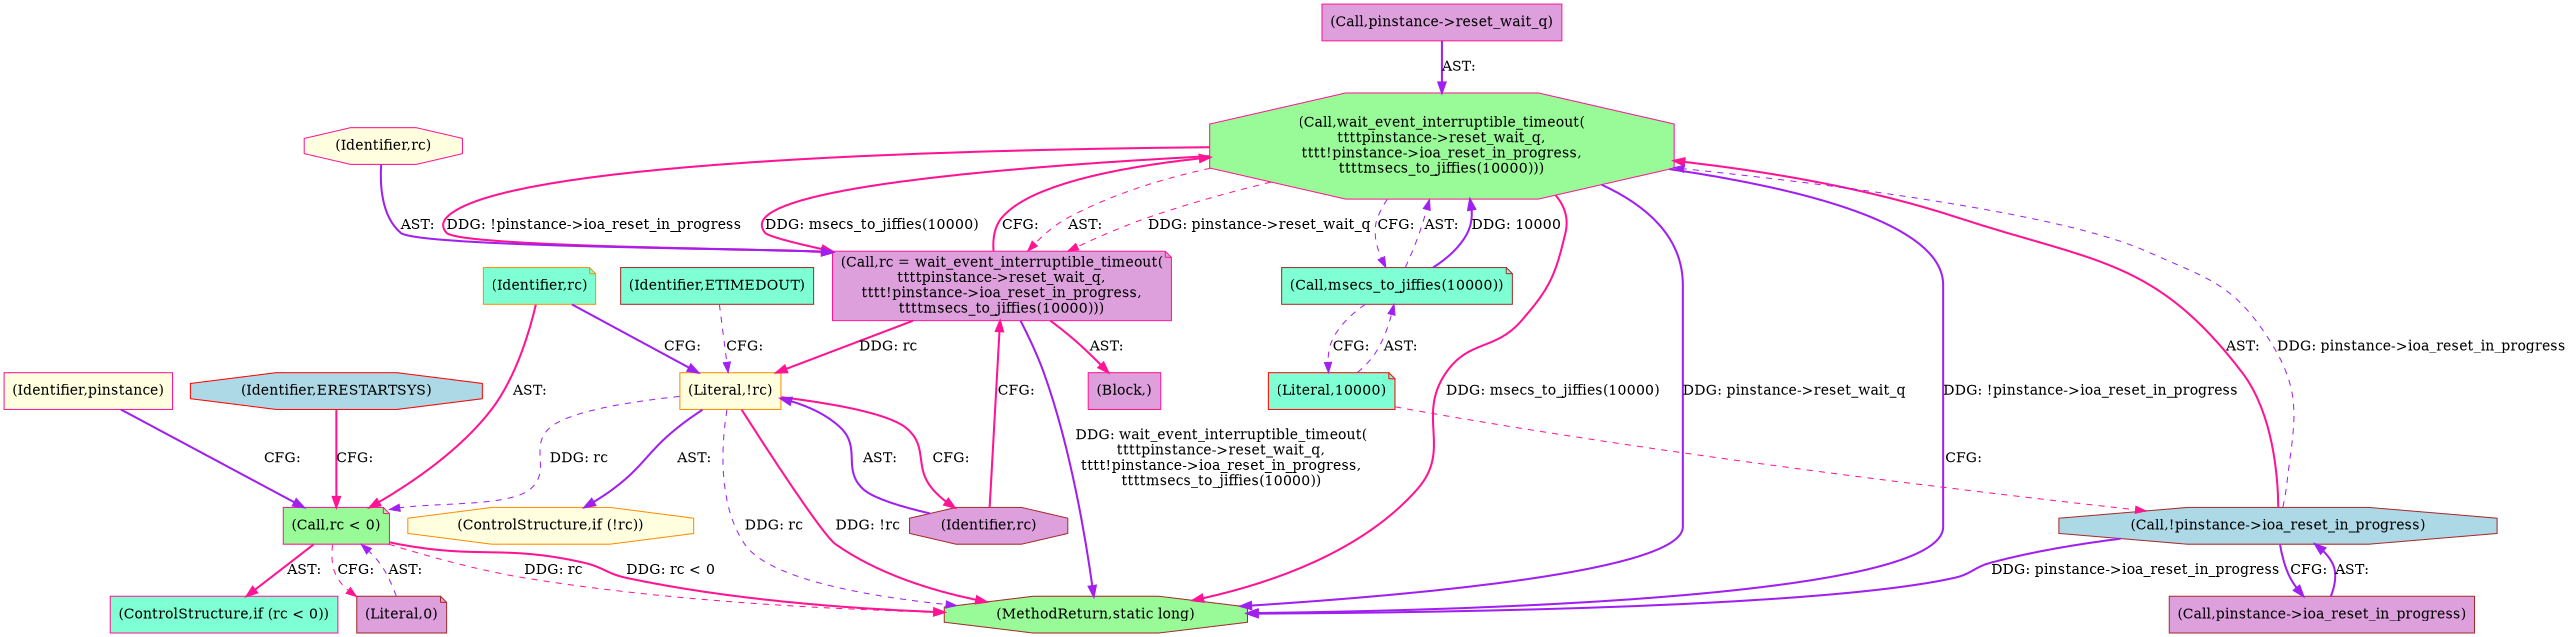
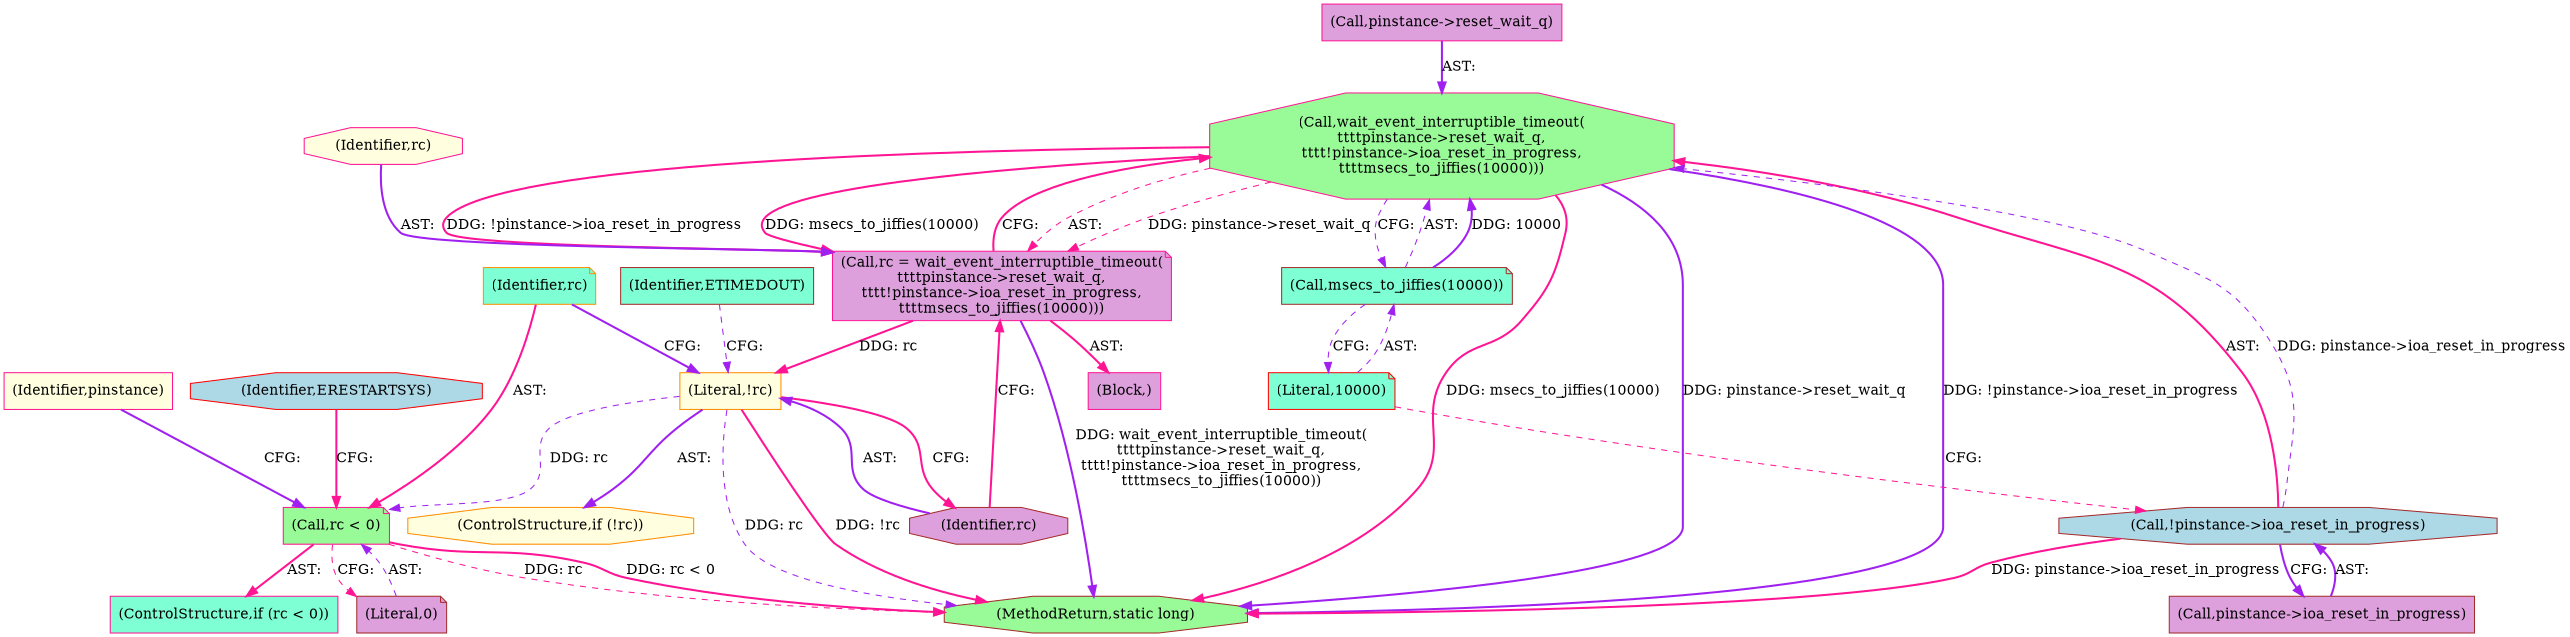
  digraph {
    node [color=deeppink fillcolor=plum shape=octagon style=filled]
    edge [color=purple style=bold]
    n1 [fillcolor=palegreen label="(Call,wait_event_interruptible_timeout(\n\t\t\t\tpinstance->reset_wait_q,\n\t\t\t\t!pinstance->ioa_reset_in_progress,\n\t\t\t\tmsecs_to_jiffies(10000)))"]
    n2 [color=brown fillcolor=aquamarine label="(Call,msecs_to_jiffies(10000))" shape=note]
    n3 [label="(Call,rc = wait_event_interruptible_timeout(\n\t\t\t\tpinstance->reset_wait_q,\n\t\t\t\t!pinstance->ioa_reset_in_progress,\n\t\t\t\tmsecs_to_jiffies(10000)))" shape=note]
    n4 [color=brown fillcolor=palegreen label="(MethodReturn,static long)"]
    n5 [color=red fillcolor=aquamarine label="(Literal,10000)" shape=note]
    n6 [color=darkorange fillcolor=lightyellow label="(Literal,!rc)" shape=box]
    n7 [label="(Block,)" shape=box]
    n8 [color=brown fillcolor=lightblue label="(Call,!pinstance->ioa_reset_in_progress)"]
    n9 [color=brown label="(Call,pinstance->ioa_reset_in_progress)" shape=box]
    n10 [fillcolor=palegreen label="(Call,rc < 0)" shape=note]
    n11 [color=brown label="(Identifier,rc)"]
    n12 [color=darkorange fillcolor=lightyellow label="(ControlStructure,if (!rc))"]
    n13 [fillcolor=aquamarine label="(ControlStructure,if (rc < 0))" shape=box]
    n14 [color=brown label="(Literal,0)" shape=note]
    n15 [fillcolor=lightyellow label="(Identifier,pinstance)" shape=box]
    n16 [label="(Call,pinstance->reset_wait_q)" shape=box]
    n17 [color=red fillcolor=lightblue label="(Identifier,ERESTARTSYS)"]
    n18 [color=brown fillcolor=aquamarine label="(Identifier,ETIMEDOUT)" shape=box]
    n19 [color=darkorange fillcolor=aquamarine label="(Identifier,rc)" shape=note]
    n20 [fillcolor=lightyellow label="(Identifier,rc)"]
    n1 -> n2 [label="CFG: " style=dashed]
    n1 -> n3 [color=deeppink label="AST: " style=dashed]
    n1 -> n3 [color=deeppink label="DDG: pinstance->reset_wait_q" style=dashed]
    n1 -> n3 [color=deeppink label="DDG: !pinstance->ioa_reset_in_progress"]
    n1 -> n3 [color=deeppink label="DDG: msecs_to_jiffies(10000)"]
    n1 -> n4 [color=deeppink label="DDG: msecs_to_jiffies(10000)"]
    n1 -> n4 [label="DDG: pinstance->reset_wait_q"]
    n1 -> n4 [label="DDG: !pinstance->ioa_reset_in_progress"]
    n2 -> n1 [label="AST: " style=dashed]
    n2 -> n1 [label="DDG: 10000"]
    n2 -> n5 [label="CFG: " style=dashed]
    n3 -> n1 [color=deeppink label="CFG: "]
    n3 -> n4 [label="DDG: wait_event_interruptible_timeout(\n\t\t\t\tpinstance->reset_wait_q,\n\t\t\t\t!pinstance->ioa_reset_in_progress,\n\t\t\t\tmsecs_to_jiffies(10000))"]
    n3 -> n6 [color=deeppink label="DDG: rc"]
    n3 -> n7 [color=deeppink label="AST: "]
    n5 -> n2 [label="AST: " style=dashed]
    n5 -> n8 [color=deeppink label="CFG: " style=dashed]
    n6 -> n4 [label="DDG: rc" style=dashed]
    n6 -> n4 [color=deeppink label="DDG: !rc"]
    n6 -> n10 [label="DDG: rc" style=dashed]
    n6 -> n11 [color=deeppink label="CFG: "]
    n6 -> n12 [label="AST: "]
    n8 -> n1 [color=deeppink label="AST: "]
    n8 -> n1 [label="DDG: pinstance->ioa_reset_in_progress" style=dashed]
-   n8 -> n4 [label="DDG: pinstance->ioa_reset_in_progress"]
+   n8 -> n4 [color=deeppink label="DDG: pinstance->ioa_reset_in_progress"]
    n8 -> n9 [label="CFG: "]
    n9 -> n8 [label="AST: "]
    n10 -> n4 [color=deeppink label="DDG: rc" style=dashed]
    n10 -> n4 [color=deeppink label="DDG: rc < 0"]
    n10 -> n13 [color=deeppink label="AST: "]
    n10 -> n14 [color=deeppink label="CFG: " style=dashed]
    n11 -> n3 [color=deeppink label="CFG: "]
    n11 -> n6 [label="AST: "]
    n14 -> n10 [label="AST: " style=dashed]
    n15 -> n10 [label="CFG: "]
    n16 -> n1 [label="AST: "]
    n17 -> n10 [color=deeppink label="CFG: "]
    n18 -> n6 [label="CFG: " style=dashed]
    n19 -> n6 [label="CFG: "]
    n19 -> n10 [color=deeppink label="AST: "]
    n20 -> n3 [label="AST: "]
  }
